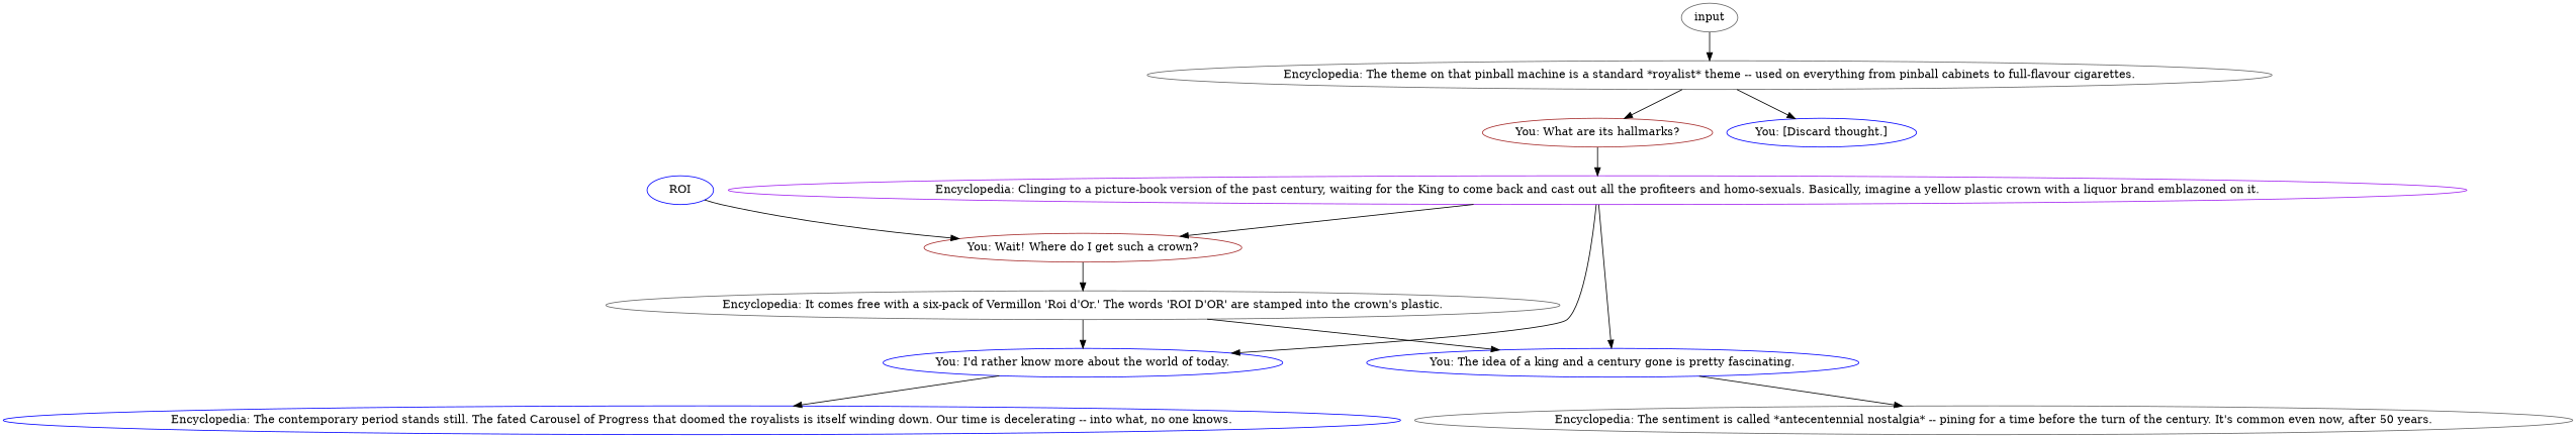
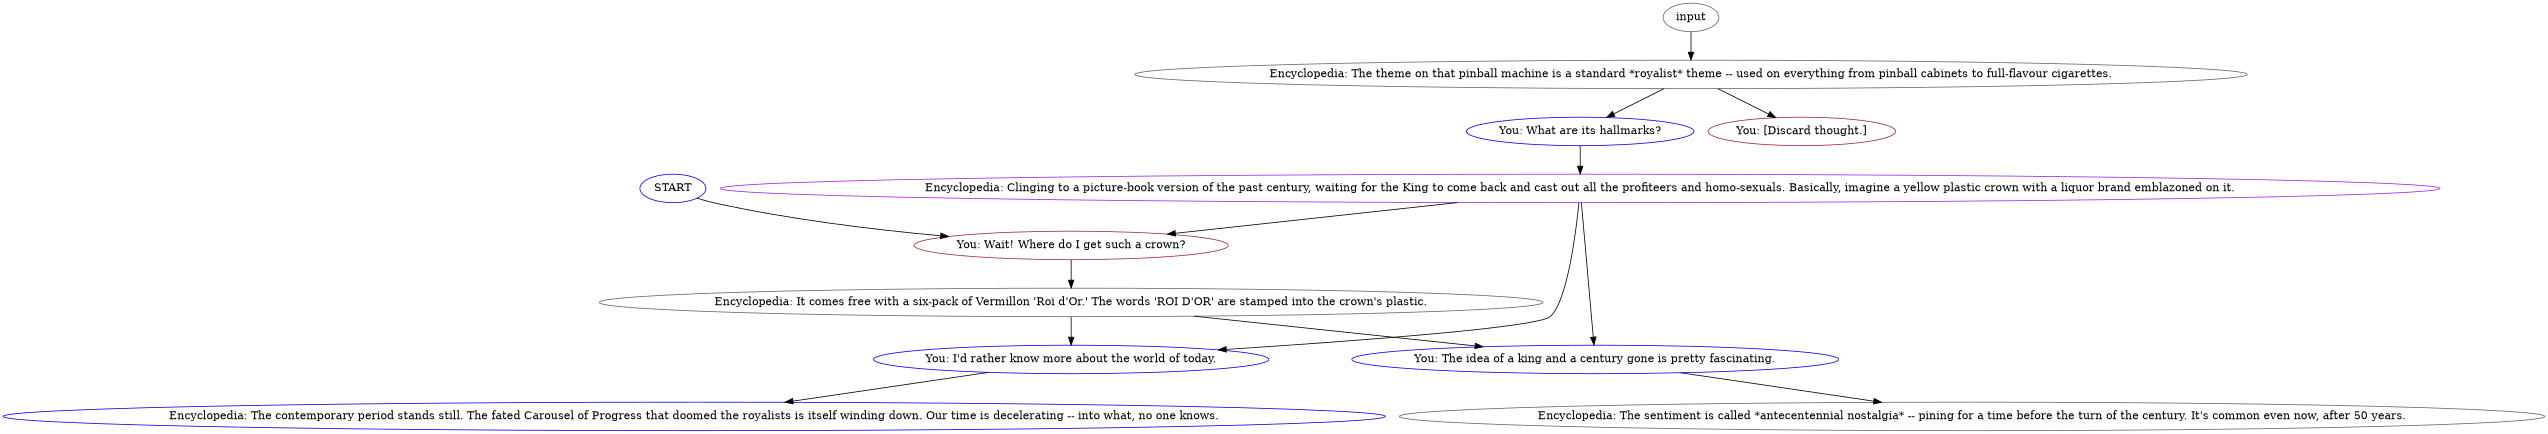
  digraph {
    node [color=blue]
-   n1 [label=ROI]
+   n1 [label=START]
    n2 [color=brown label="You: Wait! Where do I get such a crown?"]
    n3 [color=gray40 label=input]
    n4 [color=gray40 label="Encyclopedia: The theme on that pinball machine is a standard *royalist* theme -- used on everything from pinball cabinets to full-flavour cigarettes."]
-   n5 [label="You: [Discard thought.]"]
-   n6 [color=brown label="You: What are its hallmarks?"]
+   n5 [color=brown label="You: [Discard thought.]"]
+   n6 [label="You: What are its hallmarks?"]
    n7 [color=purple label="Encyclopedia: Clinging to a picture-book version of the past century, waiting for the King to come back and cast out all the profiteers and homo-sexuals. Basically, imagine a yellow plastic crown with a liquor brand emblazoned on it."]
    n8 [label="You: I'd rather know more about the world of today."]
    n9 [label="You: The idea of a king and a century gone is pretty fascinating."]
    n10 [label="Encyclopedia: The contemporary period stands still. The fated Carousel of Progress that doomed the royalists is itself winding down. Our time is decelerating -- into what, no one knows."]
    n11 [color=gray40 label="Encyclopedia: The sentiment is called *antecentennial nostalgia* -- pining for a time before the turn of the century. It's common even now, after 50 years."]
    n12 [color=gray40 label="Encyclopedia: It comes free with a six-pack of Vermillon 'Roi d'Or.' The words 'ROI D'OR' are stamped into the crown's plastic."]
    n1 -> n2
    n2 -> n12
    n3 -> n4
    n4 -> n5
    n4 -> n6
    n6 -> n7
    n7 -> n2
    n7 -> n8
    n7 -> n9
    n8 -> n10
    n9 -> n11
    n12 -> n8
    n12 -> n9
  }
